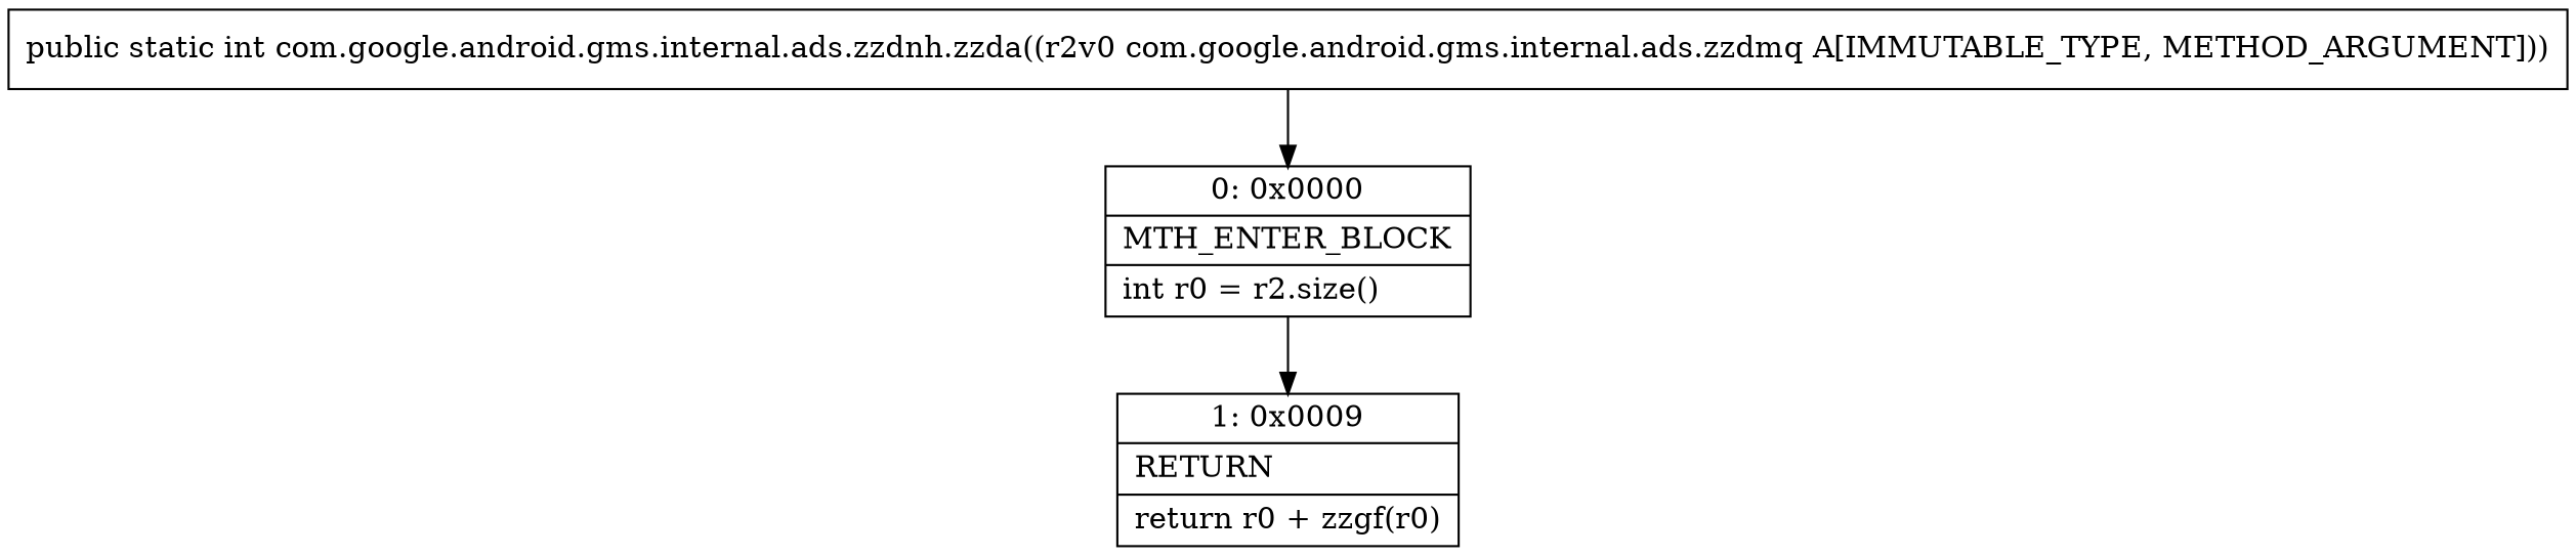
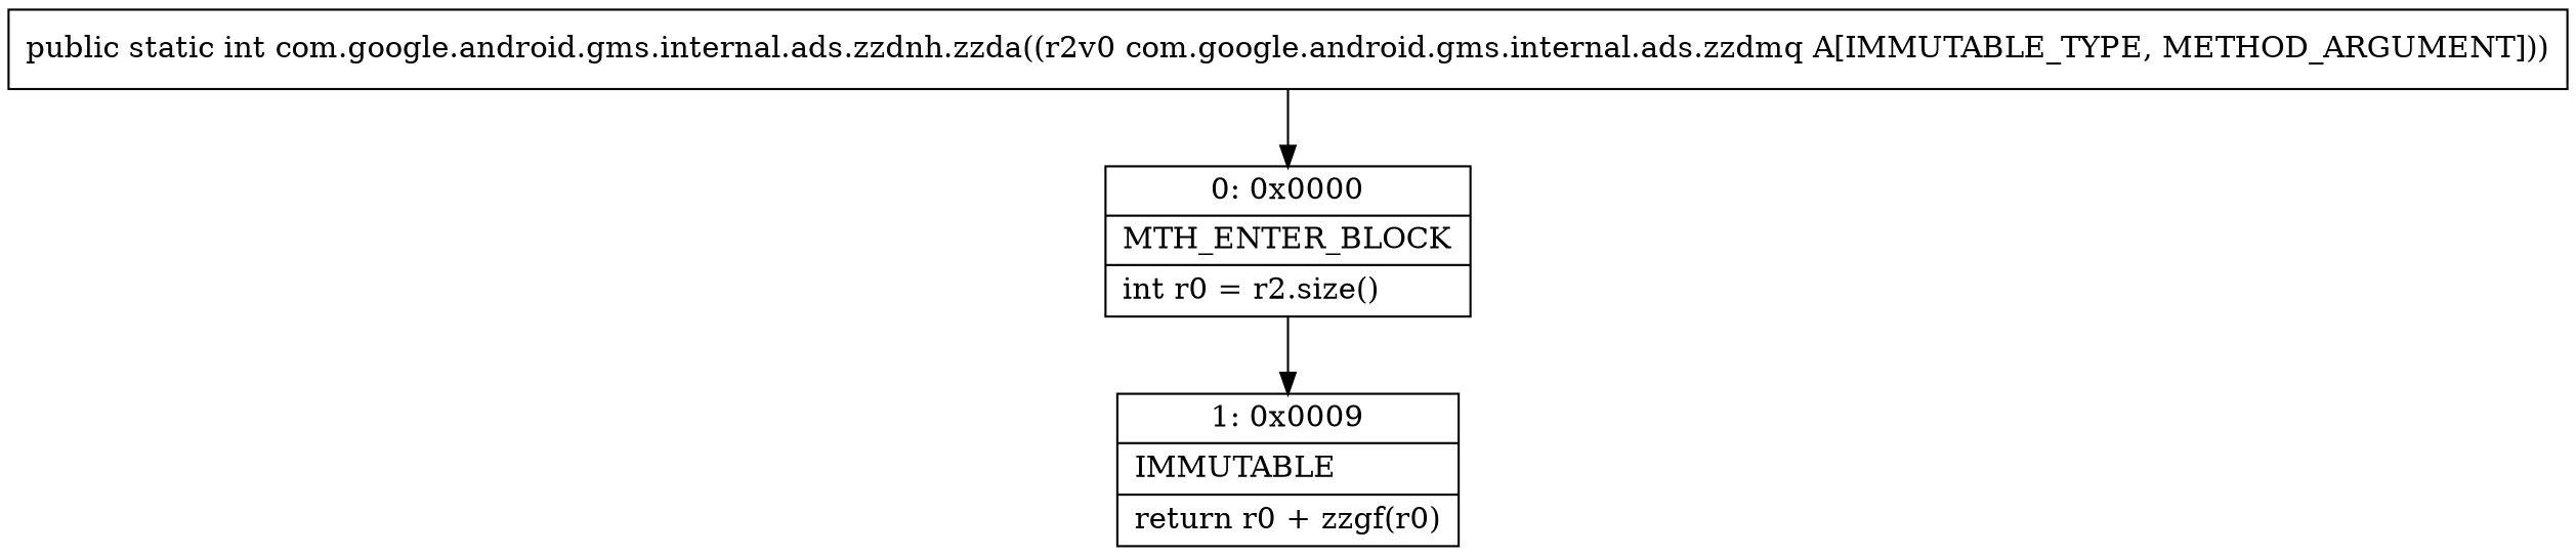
  digraph {
    node [shape=record]
    n1 [label="{0\:\ 0x0000|MTH_ENTER_BLOCK\l|int r0 = r2.size()\l}"]
-   n2 [label="{1\:\ 0x0009|RETURN\l|return r0 + zzgf(r0)\l}"]
+   n2 [label="{1\:\ 0x0009|IMMUTABLE\l|return r0 + zzgf(r0)\l}"]
    n3 [label="{public static int com.google.android.gms.internal.ads.zzdnh.zzda((r2v0 com.google.android.gms.internal.ads.zzdmq A[IMMUTABLE_TYPE, METHOD_ARGUMENT])) }"]
    n1 -> n2
    n3 -> n1
  }
